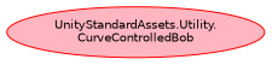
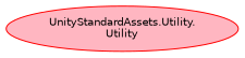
  digraph {
    rankdir=TB
-   n1 [color=red fillcolor=lightpink fontname=Helvetica fontsize=10 height=0.2 label="UnityStandardAssets.Utility.\lCurveControlledBob" shape=ellipse style=filled width=0.4]
+   n1 [color=red fillcolor=lightpink fontname=Helvetica fontsize=10 height=0.2 label="UnityStandardAssets.Utility.\lUtility" shape=ellipse style=filled width=0.4]
  }
